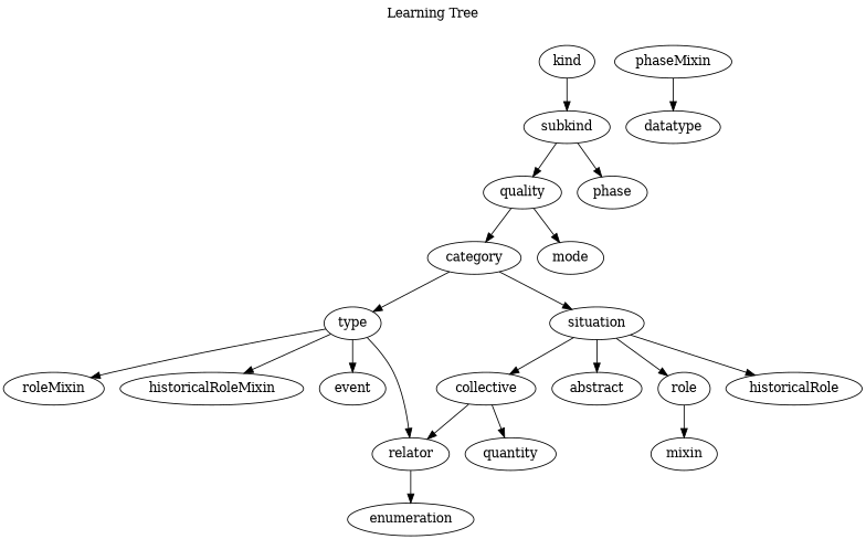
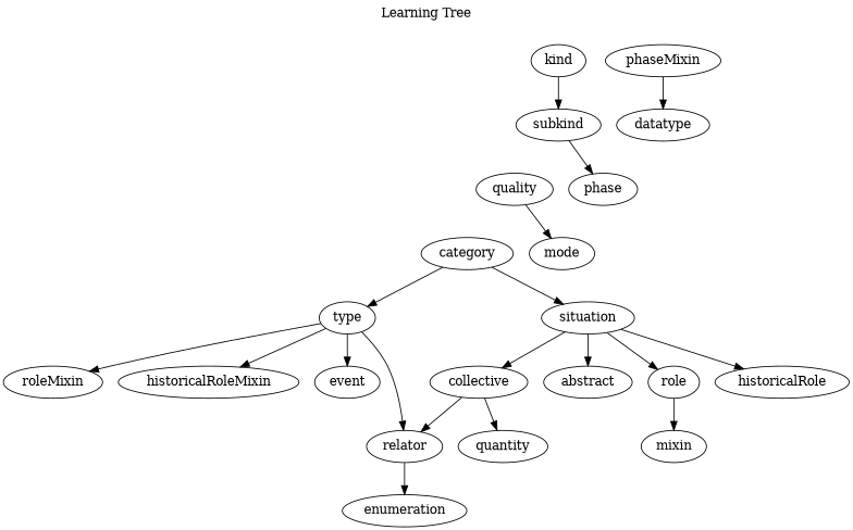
  strict digraph {
    label="Learning Tree"
    labeljust=c
    labelloc=t
    kind
    subkind
    quality
    phase
    category
    mode
    type
    situation
    roleMixin
    historicalRoleMixin
    event
    relator
    collective
    abstract
    role
    historicalRole
    phaseMixin
    datatype
    quantity
    mixin
    enumeration
    kind -> subkind
-   subkind -> quality
    subkind -> phase
-   quality -> category
    quality -> mode
    category -> type
    category -> situation
    type -> roleMixin
    type -> historicalRoleMixin
    type -> event
    type -> relator
    situation -> collective
    situation -> abstract
    situation -> role
    situation -> historicalRole
    relator -> enumeration
    collective -> relator
    collective -> quantity
    role -> mixin
    phaseMixin -> datatype
  }
